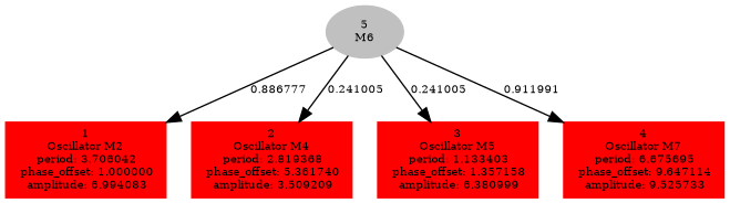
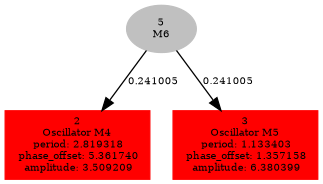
  digraph {
    forcelabels=true
    node [color=red fontsize=8 shape=box style=filled]
    edge [fontsize=8]
-   n1 [label=<1<BR />Oscillator M2<BR /> period: 3.706042<BR /> phase_offset: 1.000000<BR /> amplitude: 6.994083>]
-   n2 [label=<2<BR />Oscillator M4<BR /> period: 2.819368<BR /> phase_offset: 5.361740<BR /> amplitude: 3.509209>]
-   n3 [label=<3<BR />Oscillator M5<BR /> period: 1.133403<BR /> phase_offset: 1.357158<BR /> amplitude: 6.380999>]
-   n4 [label=<4<BR />Oscillator M7<BR /> period: 6.675695<BR /> phase_offset: 9.647114<BR /> amplitude: 9.525733>]
+   n2 [label=<2<BR />Oscillator M4<BR /> period: 2.819318<BR /> phase_offset: 5.361740<BR /> amplitude: 3.509209>]
+   n3 [label=<3<BR />Oscillator M5<BR /> period: 1.133403<BR /> phase_offset: 1.357158<BR /> amplitude: 6.380399>]
    n5 [color=grey label=<5<BR/>M6> shape=""]
-   n5 -> n1 [label="0.886777 "]
    n5 -> n2 [label="0.241005 "]
    n5 -> n3 [label="0.241005 "]
-   n5 -> n4 [label="0.911991 "]
  }
